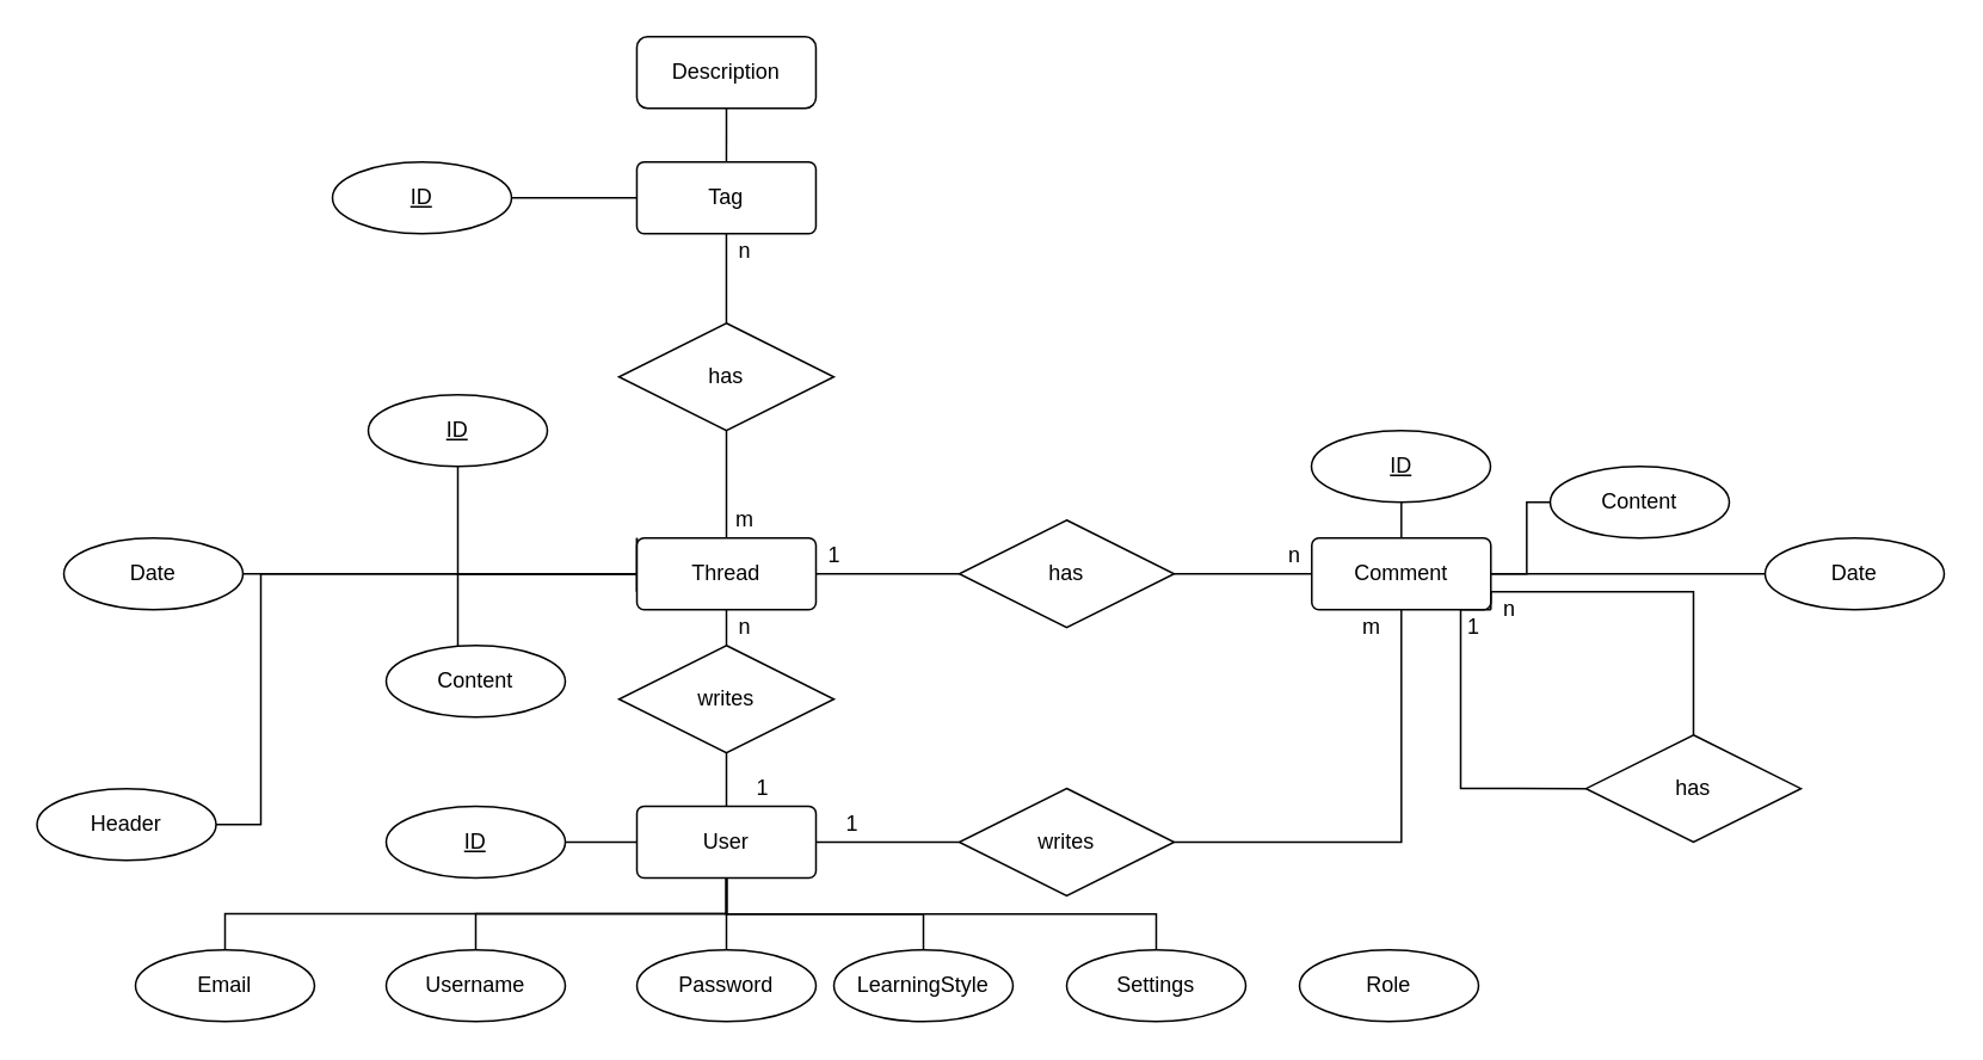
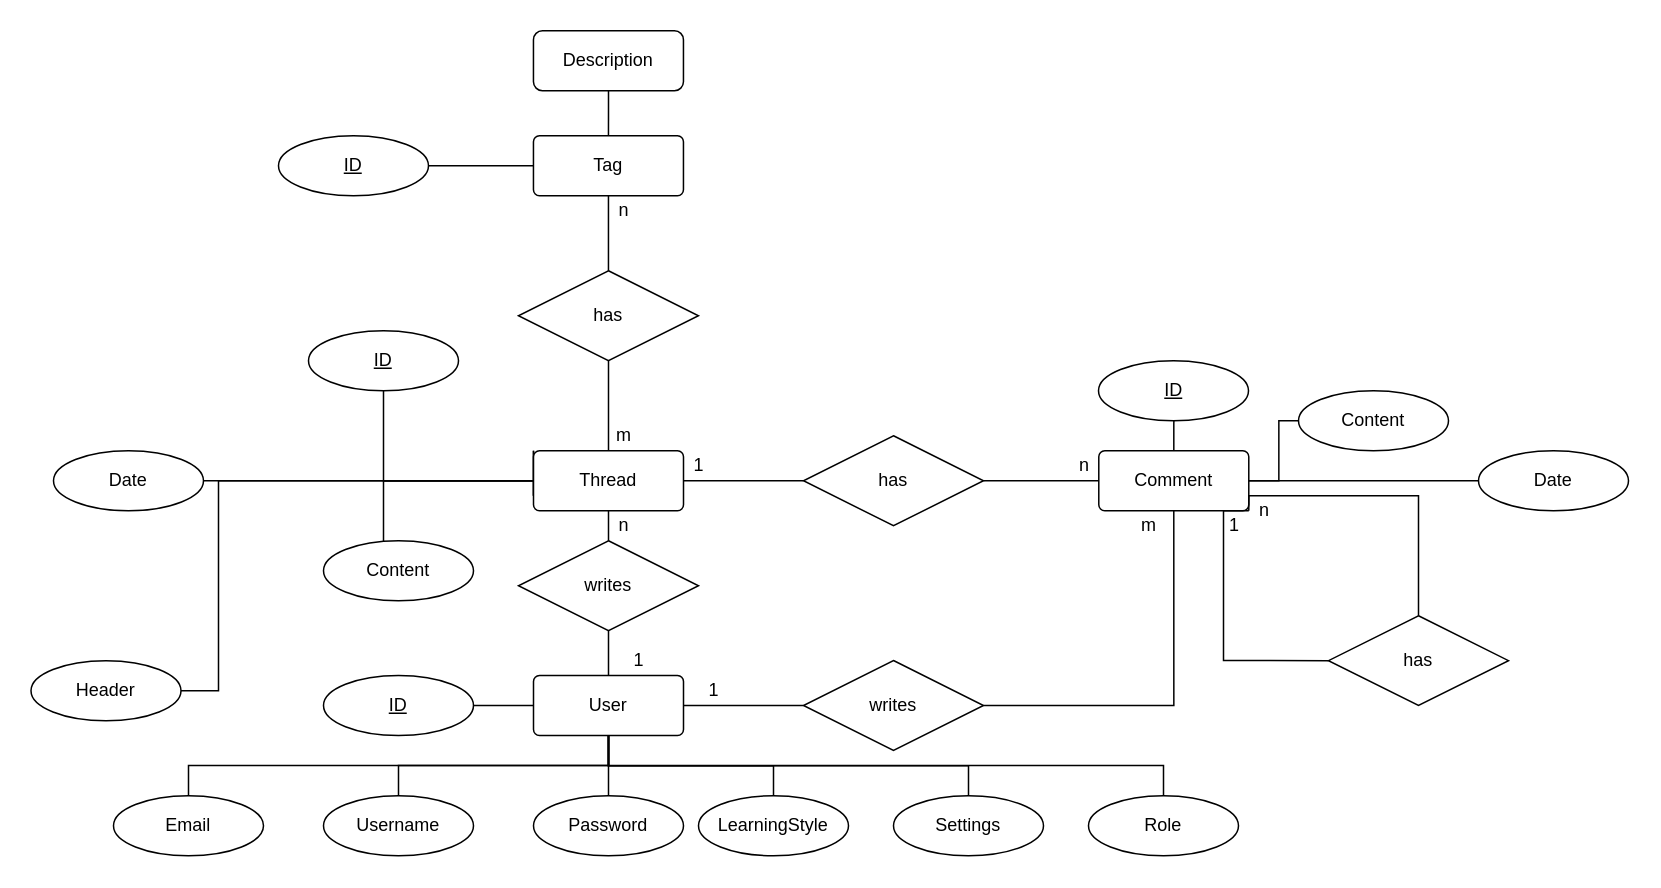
  <mxCell id="0" />
  <mxCell id="1" parent="0" />
  <mxCell id="2" style="edgeStyle=orthogonalEdgeStyle;rounded=0;orthogonalLoop=1;jettySize=auto;html=1;exitX=1;exitY=0.5;exitDx=0;exitDy=0;entryX=0;entryY=0.5;entryDx=0;entryDy=0;endArrow=none;endFill=0;" edge="1" parent="1" source="3" target="10"><mxGeometry relative="1" as="geometry" /></mxCell>
  <mxCell id="3" value="Date" style="ellipse;whiteSpace=wrap;html=1;align=center;" vertex="1" parent="1"><mxGeometry x="35" y="300" width="100" height="40" as="geometry" /></mxCell>
  <mxCell id="4" style="edgeStyle=orthogonalEdgeStyle;rounded=0;orthogonalLoop=1;jettySize=auto;html=1;exitX=1;exitY=0.5;exitDx=0;exitDy=0;endArrow=none;endFill=0;" edge="1" parent="1" source="10" target="16"><mxGeometry relative="1" as="geometry" /></mxCell>
  <mxCell id="5" style="edgeStyle=orthogonalEdgeStyle;rounded=0;orthogonalLoop=1;jettySize=auto;html=1;exitX=0.5;exitY=0;exitDx=0;exitDy=0;endArrow=none;endFill=0;" edge="1" parent="1" source="10" target="20"><mxGeometry relative="1" as="geometry"><mxPoint x="404.966" y="210" as="targetPoint" /></mxGeometry></mxCell>
  <mxCell id="6" style="edgeStyle=orthogonalEdgeStyle;rounded=0;orthogonalLoop=1;jettySize=auto;html=1;exitX=0;exitY=0;exitDx=0;exitDy=0;endArrow=none;endFill=0;" edge="1" parent="1" source="10" target="47"><mxGeometry relative="1" as="geometry"><mxPoint x="305" y="260" as="targetPoint" /><Array as="points"><mxPoint x="355" y="320" /><mxPoint x="255" y="320" /></Array></mxGeometry></mxCell>
  <mxCell id="7" style="edgeStyle=orthogonalEdgeStyle;rounded=0;orthogonalLoop=1;jettySize=auto;html=1;exitX=0;exitY=0;exitDx=0;exitDy=0;endArrow=none;endFill=0;" edge="1" parent="1" source="10"><mxGeometry relative="1" as="geometry"><mxPoint x="355" y="320" as="targetPoint" /></mxGeometry></mxCell>
  <mxCell id="8" style="edgeStyle=orthogonalEdgeStyle;rounded=0;orthogonalLoop=1;jettySize=auto;html=1;exitX=0;exitY=0.75;exitDx=0;exitDy=0;endArrow=none;endFill=0;" edge="1" parent="1" source="10" target="60"><mxGeometry relative="1" as="geometry"><mxPoint x="245" y="390" as="targetPoint" /><Array as="points"><mxPoint x="355" y="320" /><mxPoint x="255" y="320" /></Array></mxGeometry></mxCell>
  <mxCell id="9" style="edgeStyle=orthogonalEdgeStyle;rounded=0;orthogonalLoop=1;jettySize=auto;html=1;exitX=0;exitY=0.75;exitDx=0;exitDy=0;endArrow=none;endFill=0;" edge="1" parent="1" source="10" target="61"><mxGeometry relative="1" as="geometry"><mxPoint x="175" y="390" as="targetPoint" /><Array as="points"><mxPoint x="355" y="320" /><mxPoint x="145" y="320" /></Array></mxGeometry></mxCell>
  <mxCell id="10" value="Thread" style="rounded=1;arcSize=10;whiteSpace=wrap;html=1;align=center;" vertex="1" parent="1"><mxGeometry x="355" y="300" width="100" height="40" as="geometry" /></mxCell>
  <mxCell id="11" style="edgeStyle=orthogonalEdgeStyle;rounded=0;orthogonalLoop=1;jettySize=auto;html=1;exitX=0.5;exitY=0;exitDx=0;exitDy=0;endArrow=none;endFill=0;" edge="1" parent="1" source="14" target="53"><mxGeometry relative="1" as="geometry"><mxPoint x="781.667" y="260" as="targetPoint" /></mxGeometry></mxCell>
  <mxCell id="12" style="edgeStyle=orthogonalEdgeStyle;rounded=0;orthogonalLoop=1;jettySize=auto;html=1;exitX=1;exitY=1;exitDx=0;exitDy=0;entryX=0;entryY=0.5;entryDx=0;entryDy=0;endArrow=none;endFill=0;" edge="1" parent="1" source="14" target="55"><mxGeometry relative="1" as="geometry"><Array as="points"><mxPoint x="815" y="340" /><mxPoint x="815" y="440" /></Array></mxGeometry></mxCell>
  <mxCell id="13" style="edgeStyle=orthogonalEdgeStyle;rounded=0;orthogonalLoop=1;jettySize=auto;html=1;exitX=1;exitY=0.5;exitDx=0;exitDy=0;endArrow=none;endFill=0;" edge="1" parent="1" source="14" target="62"><mxGeometry relative="1" as="geometry"><mxPoint x="915" y="280" as="targetPoint" /></mxGeometry></mxCell>
  <mxCell id="14" value="Comment" style="rounded=1;arcSize=10;whiteSpace=wrap;html=1;align=center;" vertex="1" parent="1"><mxGeometry x="731.86" y="300" width="100" height="40" as="geometry" /></mxCell>
  <mxCell id="15" style="edgeStyle=orthogonalEdgeStyle;rounded=0;orthogonalLoop=1;jettySize=auto;html=1;exitX=1;exitY=0.5;exitDx=0;exitDy=0;endArrow=none;endFill=0;" edge="1" parent="1" source="16" target="14"><mxGeometry relative="1" as="geometry" /></mxCell>
  <mxCell id="16" value="has" style="shape=rhombus;perimeter=rhombusPerimeter;whiteSpace=wrap;html=1;align=center;" vertex="1" parent="1"><mxGeometry x="535" y="290" width="120" height="60" as="geometry" /></mxCell>
  <mxCell id="17" value="n" style="text;html=1;align=center;verticalAlign=middle;resizable=0;points=[];autosize=1;" vertex="1" parent="1"><mxGeometry x="711.86" y="300" width="20" height="20" as="geometry" /></mxCell>
  <mxCell id="18" value="1" style="text;html=1;align=center;verticalAlign=middle;resizable=0;points=[];autosize=1;" vertex="1" parent="1"><mxGeometry x="455" y="300" width="20" height="20" as="geometry" /></mxCell>
  <mxCell id="19" style="edgeStyle=orthogonalEdgeStyle;rounded=0;orthogonalLoop=1;jettySize=auto;html=1;exitX=0.5;exitY=0;exitDx=0;exitDy=0;endArrow=none;endFill=0;" edge="1" parent="1" source="20" target="23"><mxGeometry relative="1" as="geometry"><mxPoint x="404.966" y="110" as="targetPoint" /></mxGeometry></mxCell>
  <mxCell id="20" value="has" style="shape=rhombus;perimeter=rhombusPerimeter;whiteSpace=wrap;html=1;align=center;" vertex="1" parent="1"><mxGeometry x="344.966" y="180" width="120" height="60" as="geometry" /></mxCell>
  <mxCell id="21" style="edgeStyle=orthogonalEdgeStyle;rounded=0;orthogonalLoop=1;jettySize=auto;html=1;exitX=0;exitY=0.5;exitDx=0;exitDy=0;endArrow=none;endFill=0;" edge="1" parent="1" source="23" target="24"><mxGeometry relative="1" as="geometry"><mxPoint x="295" y="109.828" as="targetPoint" /></mxGeometry></mxCell>
  <mxCell id="22" style="edgeStyle=orthogonalEdgeStyle;rounded=0;orthogonalLoop=1;jettySize=auto;html=1;exitX=0.5;exitY=0;exitDx=0;exitDy=0;endArrow=none;endFill=0;" edge="1" parent="1" source="23" target="25"><mxGeometry relative="1" as="geometry"><mxPoint x="404.966" y="40" as="targetPoint" /></mxGeometry></mxCell>
  <mxCell id="23" value="Tag" style="rounded=1;arcSize=10;whiteSpace=wrap;html=1;align=center;" vertex="1" parent="1"><mxGeometry x="354.966" y="90" width="100" height="40" as="geometry" /></mxCell>
  <mxCell id="24" value="&lt;u&gt;ID&lt;/u&gt;" style="ellipse;whiteSpace=wrap;html=1;align=center;" vertex="1" parent="1"><mxGeometry x="185" y="89.998" width="100" height="40" as="geometry" /></mxCell>
  <mxCell id="25" value="Description" style="whiteSpace=wrap;html=1;align=center;rounded=1;" vertex="1" parent="1"><mxGeometry x="354.966" y="20" width="100" height="40" as="geometry" /></mxCell>
  <mxCell id="26" value="n" style="text;html=1;align=center;verticalAlign=middle;resizable=0;points=[];autosize=1;" vertex="1" parent="1"><mxGeometry x="405" y="130" width="20" height="20" as="geometry" /></mxCell>
  <mxCell id="27" value="m" style="text;html=1;align=center;verticalAlign=middle;resizable=0;points=[];autosize=1;" vertex="1" parent="1"><mxGeometry x="400" y="280" width="30" height="20" as="geometry" /></mxCell>
  <mxCell id="28" style="edgeStyle=orthogonalEdgeStyle;rounded=0;orthogonalLoop=1;jettySize=auto;html=1;exitX=0.5;exitY=0;exitDx=0;exitDy=0;endArrow=none;endFill=0;" edge="1" parent="1" source="36" target="38"><mxGeometry relative="1" as="geometry"><mxPoint x="405" y="390" as="targetPoint" /></mxGeometry></mxCell>
  <mxCell id="29" style="edgeStyle=orthogonalEdgeStyle;rounded=0;orthogonalLoop=1;jettySize=auto;html=1;exitX=1;exitY=0.5;exitDx=0;exitDy=0;entryX=0;entryY=0.5;entryDx=0;entryDy=0;endArrow=none;endFill=0;" edge="1" parent="1" source="36" target="40"><mxGeometry relative="1" as="geometry" /></mxCell>
  <mxCell id="30" style="edgeStyle=orthogonalEdgeStyle;rounded=0;orthogonalLoop=1;jettySize=auto;html=1;exitX=0.5;exitY=1;exitDx=0;exitDy=0;endArrow=none;endFill=0;" edge="1" parent="1" source="36" target="48"><mxGeometry relative="1" as="geometry"><mxPoint x="265" y="550" as="targetPoint" /></mxGeometry></mxCell>
  <mxCell id="31" style="edgeStyle=orthogonalEdgeStyle;rounded=0;orthogonalLoop=1;jettySize=auto;html=1;exitX=0.5;exitY=1;exitDx=0;exitDy=0;endArrow=none;endFill=0;" edge="1" parent="1" source="36" target="49"><mxGeometry relative="1" as="geometry"><mxPoint x="405" y="550" as="targetPoint" /></mxGeometry></mxCell>
  <mxCell id="32" style="edgeStyle=orthogonalEdgeStyle;rounded=0;orthogonalLoop=1;jettySize=auto;html=1;exitX=0.5;exitY=1;exitDx=0;exitDy=0;endArrow=none;endFill=0;" edge="1" parent="1" source="36" target="50"><mxGeometry relative="1" as="geometry"><mxPoint x="515" y="550" as="targetPoint" /><Array as="points"><mxPoint x="405" y="510" /><mxPoint x="515" y="510" /></Array></mxGeometry></mxCell>
  <mxCell id="33" style="edgeStyle=orthogonalEdgeStyle;rounded=0;orthogonalLoop=1;jettySize=auto;html=1;exitX=0.5;exitY=1;exitDx=0;exitDy=0;endArrow=none;endFill=0;" edge="1" parent="1" source="36" target="58"><mxGeometry relative="1" as="geometry"><mxPoint x="645" y="530" as="targetPoint" /><Array as="points"><mxPoint x="405" y="510" /><mxPoint x="645" y="510" /></Array></mxGeometry></mxCell>
  <mxCell id="34" style="edgeStyle=orthogonalEdgeStyle;rounded=0;orthogonalLoop=1;jettySize=auto;html=1;exitX=0.5;exitY=1;exitDx=0;exitDy=0;endArrow=none;endFill=0;" edge="1" parent="1" source="36" target="59"><mxGeometry relative="1" as="geometry"><mxPoint x="125" y="530" as="targetPoint" /></mxGeometry></mxCell>
+ <mxCell id="35" style="edgeStyle=orthogonalEdgeStyle;rounded=0;orthogonalLoop=1;jettySize=auto;html=1;exitX=0.5;exitY=1;exitDx=0;exitDy=0;endArrow=none;endFill=0;" edge="1" parent="1" source="36" target="63"><mxGeometry relative="1" as="geometry"><mxPoint x="755" y="530" as="targetPoint" /></mxGeometry></mxCell>
  <mxCell id="36" value="User" style="rounded=1;arcSize=10;whiteSpace=wrap;html=1;align=center;" vertex="1" parent="1"><mxGeometry x="355" y="449.83" width="100" height="40" as="geometry" /></mxCell>
  <mxCell id="37" style="edgeStyle=orthogonalEdgeStyle;rounded=0;orthogonalLoop=1;jettySize=auto;html=1;exitX=0.5;exitY=0;exitDx=0;exitDy=0;entryX=0.5;entryY=1;entryDx=0;entryDy=0;endArrow=none;endFill=0;" edge="1" parent="1" source="38" target="10"><mxGeometry relative="1" as="geometry" /></mxCell>
  <mxCell id="38" value="writes" style="shape=rhombus;perimeter=rhombusPerimeter;whiteSpace=wrap;html=1;align=center;" vertex="1" parent="1"><mxGeometry x="345" y="360" width="120" height="60" as="geometry" /></mxCell>
  <mxCell id="39" style="edgeStyle=orthogonalEdgeStyle;rounded=0;orthogonalLoop=1;jettySize=auto;html=1;exitX=1;exitY=0.5;exitDx=0;exitDy=0;entryX=0.5;entryY=1;entryDx=0;entryDy=0;endArrow=none;endFill=0;" edge="1" parent="1" source="40" target="14"><mxGeometry relative="1" as="geometry" /></mxCell>
  <mxCell id="40" value="writes" style="shape=rhombus;perimeter=rhombusPerimeter;whiteSpace=wrap;html=1;align=center;" vertex="1" parent="1"><mxGeometry x="535" y="439.83" width="120" height="60" as="geometry" /></mxCell>
  <mxCell id="41" value="1" style="text;html=1;align=center;verticalAlign=middle;resizable=0;points=[];autosize=1;" vertex="1" parent="1"><mxGeometry x="415" y="429.83" width="20" height="20" as="geometry" /></mxCell>
  <mxCell id="42" value="n" style="text;html=1;align=center;verticalAlign=middle;resizable=0;points=[];autosize=1;" vertex="1" parent="1"><mxGeometry x="405" y="340" width="20" height="20" as="geometry" /></mxCell>
  <mxCell id="43" value="1" style="text;html=1;align=center;verticalAlign=middle;resizable=0;points=[];autosize=1;" vertex="1" parent="1"><mxGeometry x="464.97" y="449.83" width="20" height="20" as="geometry" /></mxCell>
  <mxCell id="44" value="m" style="text;html=1;align=center;verticalAlign=middle;resizable=0;points=[];autosize=1;" vertex="1" parent="1"><mxGeometry x="750" y="340" width="30" height="20" as="geometry" /></mxCell>
  <mxCell id="45" style="edgeStyle=orthogonalEdgeStyle;rounded=0;orthogonalLoop=1;jettySize=auto;html=1;exitX=1;exitY=0.5;exitDx=0;exitDy=0;entryX=0;entryY=0.5;entryDx=0;entryDy=0;endArrow=none;endFill=0;" edge="1" parent="1" source="46" target="36"><mxGeometry relative="1" as="geometry" /></mxCell>
  <mxCell id="46" value="&lt;u&gt;ID&lt;/u&gt;" style="ellipse;whiteSpace=wrap;html=1;align=center;" vertex="1" parent="1"><mxGeometry x="215" y="449.83" width="100" height="40" as="geometry" /></mxCell>
  <mxCell id="47" value="ID" style="ellipse;whiteSpace=wrap;html=1;align=center;fontStyle=4;" vertex="1" parent="1"><mxGeometry x="205" y="220" width="100" height="40" as="geometry" /></mxCell>
  <mxCell id="48" value="Username" style="ellipse;whiteSpace=wrap;html=1;align=center;" vertex="1" parent="1"><mxGeometry x="215" y="530" width="100" height="40" as="geometry" /></mxCell>
  <mxCell id="49" value="Password" style="ellipse;whiteSpace=wrap;html=1;align=center;" vertex="1" parent="1"><mxGeometry x="355" y="530" width="100" height="40" as="geometry" /></mxCell>
  <mxCell id="50" value="LearningStyle" style="ellipse;whiteSpace=wrap;html=1;align=center;" vertex="1" parent="1"><mxGeometry x="465" y="530" width="100" height="40" as="geometry" /></mxCell>
  <mxCell id="51" style="edgeStyle=orthogonalEdgeStyle;rounded=0;orthogonalLoop=1;jettySize=auto;html=1;exitX=0;exitY=0.5;exitDx=0;exitDy=0;entryX=1;entryY=0.5;entryDx=0;entryDy=0;endArrow=none;endFill=0;" edge="1" parent="1" source="52" target="14"><mxGeometry relative="1" as="geometry" /></mxCell>
  <mxCell id="52" value="Date" style="ellipse;whiteSpace=wrap;html=1;align=center;" vertex="1" parent="1"><mxGeometry x="985" y="300" width="100" height="40" as="geometry" /></mxCell>
  <mxCell id="53" value="ID" style="ellipse;whiteSpace=wrap;html=1;align=center;fontStyle=4;" vertex="1" parent="1"><mxGeometry x="731.667" y="240" width="100" height="40" as="geometry" /></mxCell>
  <mxCell id="54" style="edgeStyle=orthogonalEdgeStyle;rounded=0;orthogonalLoop=1;jettySize=auto;html=1;exitX=0.5;exitY=0;exitDx=0;exitDy=0;entryX=1;entryY=1;entryDx=0;entryDy=0;endArrow=none;endFill=0;" edge="1" parent="1" source="55" target="14"><mxGeometry relative="1" as="geometry"><Array as="points"><mxPoint x="945" y="330" /><mxPoint x="832" y="330" /></Array></mxGeometry></mxCell>
  <mxCell id="55" value="has" style="shape=rhombus;perimeter=rhombusPerimeter;whiteSpace=wrap;html=1;align=center;" vertex="1" parent="1"><mxGeometry x="885" y="410" width="120" height="59.83" as="geometry" /></mxCell>
  <mxCell id="56" value="1" style="text;html=1;align=center;verticalAlign=middle;resizable=0;points=[];autosize=1;" vertex="1" parent="1"><mxGeometry x="811.86" y="340" width="20" height="20" as="geometry" /></mxCell>
  <mxCell id="57" value="n" style="text;html=1;align=center;verticalAlign=middle;resizable=0;points=[];autosize=1;" vertex="1" parent="1"><mxGeometry x="831.86" y="330" width="20" height="20" as="geometry" /></mxCell>
  <mxCell id="58" value="Settings" style="ellipse;whiteSpace=wrap;html=1;align=center;" vertex="1" parent="1"><mxGeometry x="595" y="530" width="100" height="40" as="geometry" /></mxCell>
  <mxCell id="59" value="Email&lt;br&gt;" style="ellipse;whiteSpace=wrap;html=1;align=center;" vertex="1" parent="1"><mxGeometry x="75" y="530" width="100" height="40" as="geometry" /></mxCell>
  <mxCell id="60" value="Content" style="ellipse;whiteSpace=wrap;html=1;align=center;" vertex="1" parent="1"><mxGeometry x="215" y="360" width="100" height="40" as="geometry" /></mxCell>
  <mxCell id="61" value="Header" style="ellipse;whiteSpace=wrap;html=1;align=center;" vertex="1" parent="1"><mxGeometry x="20" y="440" width="100" height="40" as="geometry" /></mxCell>
  <mxCell id="62" value="Content" style="ellipse;whiteSpace=wrap;html=1;align=center;" vertex="1" parent="1"><mxGeometry x="865" y="260" width="100" height="40" as="geometry" /></mxCell>
  <mxCell id="63" value="Role" style="ellipse;whiteSpace=wrap;html=1;align=center;" vertex="1" parent="1"><mxGeometry x="725" y="530" width="100" height="40" as="geometry" /></mxCell>
